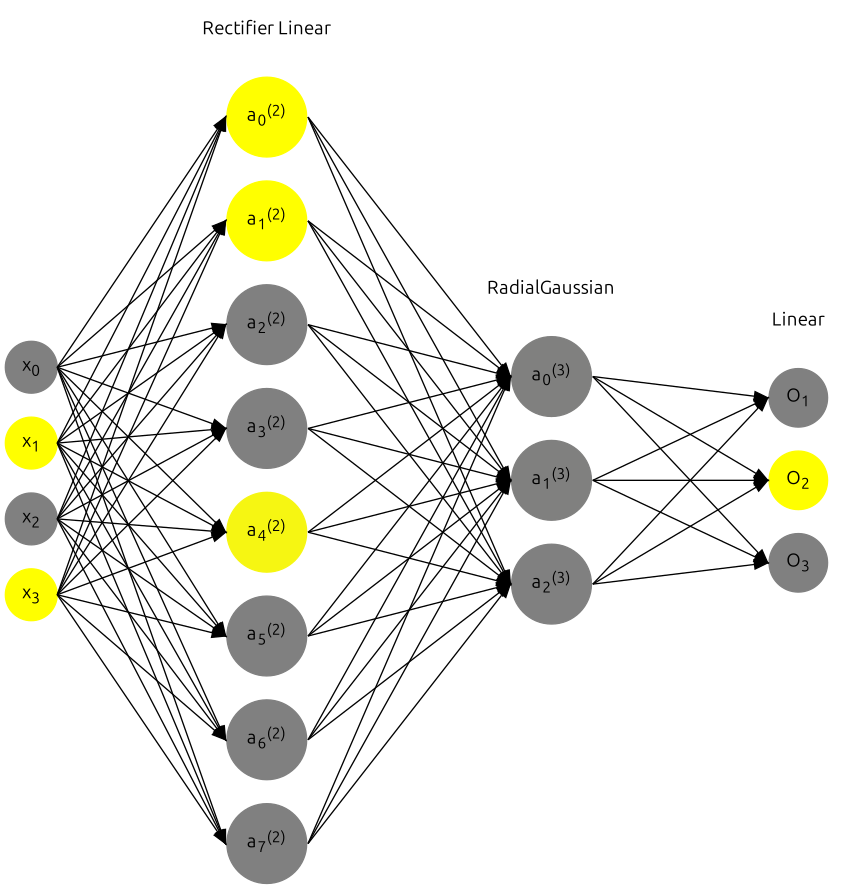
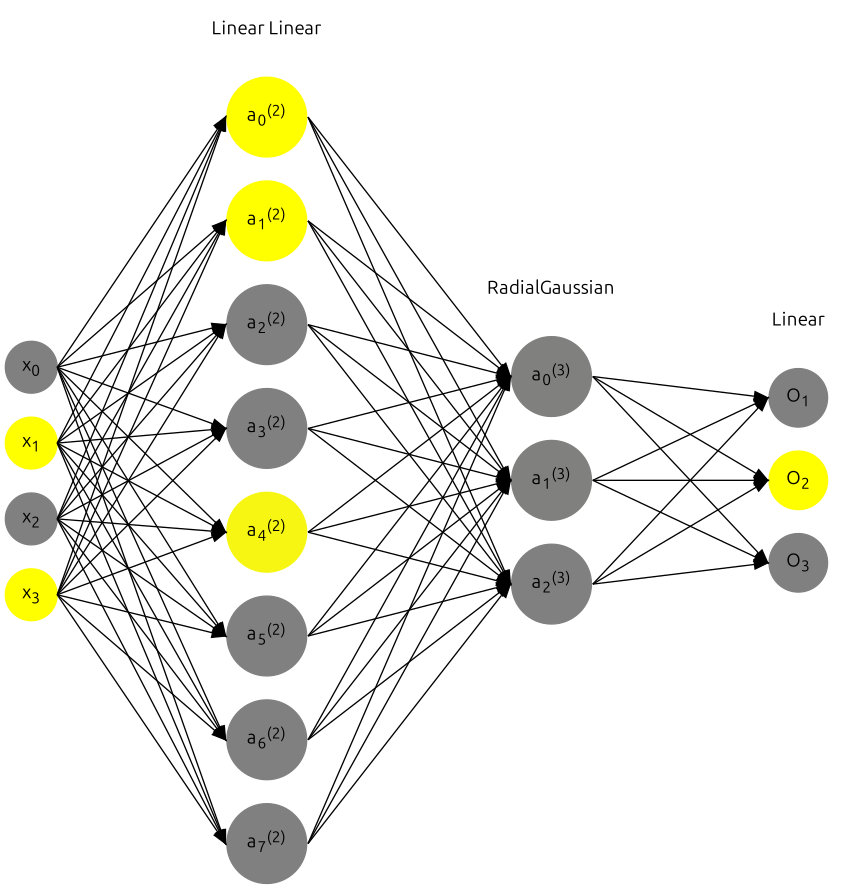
  digraph {
    rankdir=LR
    ranksep=1.4
    splines=false
    fontname=Ubuntu
    node [color="0.1667, 0.000000, 0.500000" fillcolor="0.1667, 0.000000, 0.500000" shape=circle style=filled fontname=Ubuntu]
    edge [headport=w style=solid tailport=e fontname=Ubuntu]
    n1 [color="0.1667, 0.0, 0.5" fillcolor="0.1667, 0.0, 0.5" label=<x<sub>0</sub>>]
    n2 [color="0.1667, 1.0, 1.0" fillcolor="0.1667, 1.0, 1.0" label=<x<sub>1</sub>>]
    n3 [color="0.1667, 0.0, 0.5" fillcolor="0.1667, 0.0, 0.5" label=<x<sub>2</sub>>]
    n4 [color="0.1667, 1.0, 1.0" fillcolor="0.1667, 1.0, 1.0" label=<x<sub>3</sub>>]
    n5 [color="0.1667, 2.194360, 1.597180" fillcolor="0.1667, 2.194360, 1.597180" label=<a<sub>0</sub><sup>(2)</sup>>]
    n6 [color="0.1667, 1.724160, 1.362080" fillcolor="0.1667, 1.724160, 1.362080" label=<a<sub>1</sub><sup>(2)</sup>>]
    n7 [label=<a<sub>2</sub><sup>(2)</sup>>]
    n8 [label=<a<sub>3</sub><sup>(2)</sup>>]
    n9 [color="0.1667, 0.925075, 0.962538" fillcolor="0.1667, 0.925075, 0.962538" label=<a<sub>4</sub><sup>(2)</sup>>]
    n10 [label=<a<sub>5</sub><sup>(2)</sup>>]
    n11 [label=<a<sub>6</sub><sup>(2)</sup>>]
    n12 [label=<a<sub>7</sub><sup>(2)</sup>>]
    n13 [color="0.1667, 0.000032, 0.500016" fillcolor="0.1667, 0.000032, 0.500016" label=<a<sub>0</sub><sup>(3)</sup>>]
    n14 [color="0.1667, 0.000044, 0.500022" fillcolor="0.1667, 0.000044, 0.500022" label=<a<sub>1</sub><sup>(3)</sup>>]
    n15 [label=<a<sub>2</sub><sup>(3)</sup>>]
    n16 [color="0.1667, 0.0, 0.5" fillcolor="0.1667, 0.0, 0.5" label=<O<sub>1</sub>>]
    n17 [color="0.1667, 1.0, 1.0" fillcolor="0.1667, 1.0, 1.0" label=<O<sub>2</sub>>]
    n18 [color="0.1667, 0.0, 0.5" fillcolor="0.1667, 0.0, 0.5" label=<O<sub>3</sub>>]
-   n19 [label="Rectifier Linear" shape=plaintext color="" fillcolor="" style=""]
+   n19 [label="Linear Linear" shape=plaintext color="" fillcolor="" style=""]
    n20 [label=RadialGaussian shape=plaintext color="" fillcolor="" style=""]
    n21 [label=Linear shape=plaintext color="" fillcolor="" style=""]
    subgraph sub_1 {
      n1
    }
    subgraph sub_2 {
      n2
    }
    subgraph sub_3 {
      n3
    }
    subgraph sub_4 {
      n4
    }
    subgraph sub_5 {
      n5
    }
    subgraph sub_6 {
      n6
    }
    subgraph sub_7 {
      n7
    }
    subgraph sub_8 {
      n8
    }
    subgraph sub_9 {
      n9
    }
    subgraph sub_10 {
      n10
    }
    subgraph sub_11 {
      n11
    }
    subgraph sub_12 {
      n12
    }
    subgraph sub_13 {
      n13
    }
    subgraph sub_14 {
      n14
    }
    subgraph sub_15 {
      n15
    }
    subgraph sub_16 {
      n16
    }
    subgraph sub_17 {
      n17
    }
    subgraph sub_18 {
      n18
    }
    subgraph sub_19 {
      rank=same
      n1
      n2
      n3
      n4
    }
    subgraph sub_20 {
      rank=same
      n5
      n6
      n7
      n8
      n9
      n10
      n11
      n12
    }
    subgraph sub_21 {
      rank=same
      n13
      n14
      n15
    }
    subgraph sub_22 {
      rank=same
      n16
      n17
      n18
    }
    subgraph sub_23 {
      rank=same
      n5
      n19
    }
    subgraph sub_24 {
      rank=same
      n13
      n20
    }
    subgraph sub_25 {
      rank=same
      n16
      n21
    }
    n1 -> n2 [style=invis]
    n1 -> n5
    n1 -> n6
    n1 -> n7
    n1 -> n8
    n1 -> n9
    n1 -> n10
    n1 -> n11
    n1 -> n12
    n2 -> n3 [style=invis]
    n2 -> n5
    n2 -> n6
    n2 -> n7
    n2 -> n8
    n2 -> n9
    n2 -> n10
    n2 -> n11
    n2 -> n12
    n3 -> n4 [style=invis]
    n3 -> n5
    n3 -> n6
    n3 -> n7
    n3 -> n8
    n3 -> n9
    n3 -> n10
    n3 -> n11
    n3 -> n12
    n4 -> n5
    n4 -> n6
    n4 -> n7
    n4 -> n8
    n4 -> n9
    n4 -> n10
    n4 -> n11
    n4 -> n12
    n5 -> n6 [style=invis]
    n5 -> n13
    n5 -> n14
    n5 -> n15
    n6 -> n7 [style=invis]
    n6 -> n13
    n6 -> n14
    n6 -> n15
    n7 -> n8 [style=invis]
    n7 -> n13
    n7 -> n14
    n7 -> n15
    n8 -> n9 [style=invis]
    n8 -> n13
    n8 -> n14
    n8 -> n15
    n9 -> n10 [style=invis]
    n9 -> n13
    n9 -> n14
    n9 -> n15
    n10 -> n11 [style=invis]
    n10 -> n13
    n10 -> n14
    n10 -> n15
    n11 -> n12 [style=invis]
    n11 -> n13
    n11 -> n14
    n11 -> n15
    n12 -> n13
    n12 -> n14
    n12 -> n15
    n13 -> n14 [style=invis]
    n13 -> n16
    n13 -> n17
    n13 -> n18
    n14 -> n15 [style=invis]
    n14 -> n16
    n14 -> n17
    n14 -> n18
    n15 -> n16
    n15 -> n17
    n15 -> n18
    n16 -> n17 [style=invis]
    n17 -> n18 [style=invis]
    n19 -> n5 [style=invis]
    n20 -> n13 [style=invis]
    n21 -> n16 [style=invis]
  }
